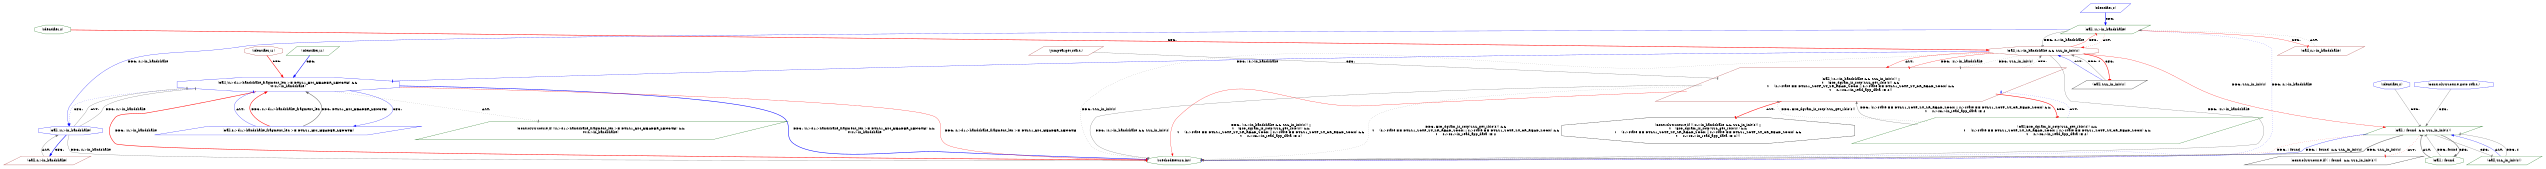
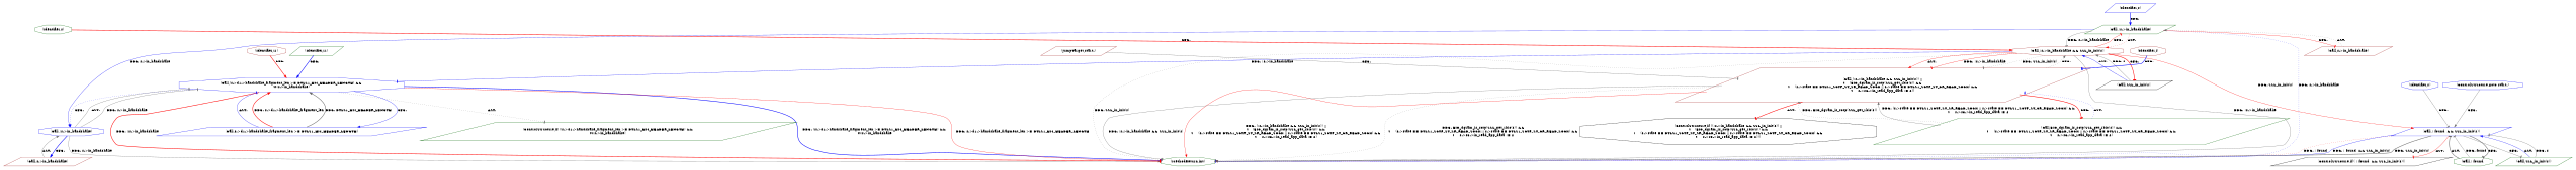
  digraph {
    node [color=darkgreen shape=parallelogram]
    edge [arrowhead=tee color=gray40 style=solid]
    n1 [label="(Call,!s->in_handshake)"]
    n2 [color=brown label="(Call,!s->in_handshake && SSL_in_init(s))" shape=octagon]
    n3 [color=blue label="(Call,!s->in_handshake)" shape=octagon]
    n4 [label="(MethodReturn,int)" shape=octagon]
    n5 [color=brown label="(Call,s->in_handshake)"]
    n6 [color=brown label="(Call,(!s->in_handshake && SSL_in_init(s)) ||\n\t    (BIO_dgram_is_sctp(SSL_get_rbio(s)) &&\n\t     (s->state == DTLS1_SCTP_ST_SR_READ_SOCK || s->state == DTLS1_SCTP_ST_CR_READ_SOCK) &&\n\t     s->s3->in_read_app_data != 2))"]
-   n7 [label="(Call,! found  && SSL_in_init(s))"]
+   n7 [color=blue label="(Call,! found  && SSL_in_init(s))"]
    n8 [color=blue label="(Call,(s->d1->handshake_fragment_len >= DTLS1_HM_HEADER_LENGTH) && \n\t\t!s->in_handshake)" shape=octagon]
    n9 [color=black label="(Call,SSL_in_init(s))"]
    n10 [color=brown label="(Call,s->in_handshake)"]
    n11 [color=black label="(ControlStructure,if ((!s->in_handshake && SSL_in_init(s)) ||\n\t    (BIO_dgram_is_sctp(SSL_get_rbio(s)) &&\n\t     (s->state == DTLS1_SCTP_ST_SR_READ_SOCK || s->state == DTLS1_SCTP_ST_CR_READ_SOCK) &&\n\t     s->s3->in_read_app_data != 2)))" shape=octagon]
    n12 [label="(Call,BIO_dgram_is_sctp(SSL_get_rbio(s)) &&\n\t     (s->state == DTLS1_SCTP_ST_SR_READ_SOCK || s->state == DTLS1_SCTP_ST_CR_READ_SOCK) &&\n\t     s->s3->in_read_app_data != 2)"]
    n13 [label="(Call,! found)" shape=octagon]
    n14 [color=black label="(ControlStructure,if ( ! found  && SSL_in_init(s)))"]
    n15 [label="(Call,SSL_in_init(s))"]
    n16 [color=blue label="(Call,s->d1->handshake_fragment_len >= DTLS1_HM_HEADER_LENGTH)"]
    n17 [label="(ControlStructure,if ((s->d1->handshake_fragment_len >= DTLS1_HM_HEADER_LENGTH) && \n\t\t!s->in_handshake))"]
    n18 [color=blue label="(Identifier,s)" shape=octagon]
    n19 [color=blue label="(Identifier,s)"]
+   n20 [color=brown label="(Identifier,i)" shape=octagon]
    n21 [label="(Identifier,s)" shape=octagon]
    n22 [color=blue label="(ControlStructure,goto start;)" shape=octagon]
    n23 [color=brown label="(JumpTarget,start:)"]
    n24 [color=brown label="(Identifier,rr)" shape=octagon]
    n25 [label="(Identifier,rr)"]
    n1 -> n2 [arrowhead=normal color=red label="AST: " style=dotted]
    n1 -> n2 [label="DDG: s->in_handshake"]
    n1 -> n3 [arrowhead=normal color=blue label="DDG: s->in_handshake"]
    n1 -> n4 [arrowhead=normal color=blue label="DDG: s->in_handshake" style=dotted]
    n1 -> n5 [color=red label="CFG: "]
    n2 -> n1 [color=red label="CFG: "]
    n2 -> n4 [arrowhead=normal label="DDG: !s->in_handshake"]
    n2 -> n4 [label="DDG: SSL_in_init(s)" style=dotted]
    n2 -> n6 [arrowhead=normal color=red label="AST: "]
    n2 -> n6 [color=red label="DDG: !s->in_handshake"]
    n2 -> n6 [label="DDG: SSL_in_init(s)" style=dotted]
    n2 -> n7 [arrowhead=normal color=red label="DDG: SSL_in_init(s)"]
    n2 -> n8 [color=blue label="DDG: !s->in_handshake"]
    n2 -> n9 [color=red label="CFG: " style=bold]
    n3 -> n4 [arrowhead=normal label="DDG: s->in_handshake"]
    n3 -> n8 [label="AST: "]
    n3 -> n8 [label="DDG: s->in_handshake"]
    n3 -> n10 [arrowhead=normal color=blue label="CFG: " style=bold]
    n5 -> n1 [arrowhead=normal label="AST: " style=dotted]
    n6 -> n2 [arrowhead=normal label="CFG: " style=dotted]
    n6 -> n4 [arrowhead=normal color=red label="DDG: (!s->in_handshake && SSL_in_init(s)) ||\n\t    (BIO_dgram_is_sctp(SSL_get_rbio(s)) &&\n\t     (s->state == DTLS1_SCTP_ST_SR_READ_SOCK || s->state == DTLS1_SCTP_ST_CR_READ_SOCK) &&\n\t     s->s3->in_read_app_data != 2)"]
    n6 -> n4 [label="DDG: BIO_dgram_is_sctp(SSL_get_rbio(s)) &&\n\t     (s->state == DTLS1_SCTP_ST_SR_READ_SOCK || s->state == DTLS1_SCTP_ST_CR_READ_SOCK) &&\n\t     s->s3->in_read_app_data != 2" style=dotted]
    n6 -> n4 [label="DDG: !s->in_handshake && SSL_in_init(s)"]
    n6 -> n11 [color=red label="AST: " style=bold]
    n6 -> n12 [color=red label="CFG: " style=bold]
    n7 -> n4 [arrowhead=normal color=red label="DDG: ! found" style=dotted]
    n7 -> n4 [color=blue label="DDG: ! found  && SSL_in_init(s)"]
    n7 -> n4 [arrowhead=normal label="DDG: SSL_in_init(s)" style=bold]
-   n7 -> n13 [arrowhead=normal label="CFG: " style=bold]
-   n7 -> n14 [color=red label="AST: " style=dotted]
+   n7 -> n13 [label="CFG: " style=bold]
+   n7 -> n14 [color=red label="AST: "]
    n7 -> n15 [label="CFG: "]
    n8 -> n3 [arrowhead=normal color=blue label="CFG: " style=dotted]
    n8 -> n4 [color=blue label="DDG: (s->d1->handshake_fragment_len >= DTLS1_HM_HEADER_LENGTH) && \n\t\t!s->in_handshake" style=bold]
    n8 -> n4 [color=red label="DDG: s->d1->handshake_fragment_len >= DTLS1_HM_HEADER_LENGTH"]
    n8 -> n4 [color=red label="DDG: !s->in_handshake" style=bold]
    n8 -> n16 [arrowhead=normal color=blue label="CFG: "]
    n8 -> n17 [label="AST: " style=dotted]
    n9 -> n2 [arrowhead=normal color=blue label="AST: "]
    n9 -> n2 [arrowhead=normal label="DDG: s"]
    n10 -> n3 [arrowhead=normal label="AST: "]
    n12 -> n6 [color=blue label="AST: " style=dotted]
    n12 -> n6 [label="DDG: BIO_dgram_is_sctp(SSL_get_rbio(s))" style=dotted]
    n12 -> n6 [arrowhead=normal label="DDG: (s->state == DTLS1_SCTP_ST_SR_READ_SOCK || s->state == DTLS1_SCTP_ST_CR_READ_SOCK) &&\n\t     s->s3->in_read_app_data != 2"]
    n13 -> n7 [label="AST: " style=bold]
    n13 -> n7 [label="DDG: found"]
    n15 -> n7 [arrowhead=normal color=blue label="AST: "]
    n15 -> n7 [label="DDG: s"]
    n16 -> n8 [color=blue label="AST: "]
    n16 -> n8 [arrowhead=normal color=red label="DDG: s->d1->handshake_fragment_len" style=bold]
    n16 -> n8 [arrowhead=normal label="DDG: DTLS1_HM_HEADER_LENGTH" style=bold]
    n18 -> n7 [label="CFG: "]
    n19 -> n1 [arrowhead=normal color=blue label="CFG: " style=bold]
+   n20 -> n6 [color=blue label="CFG: " style=bold]
    n21 -> n2 [arrowhead=normal color=red label="CFG: " style=bold]
    n22 -> n7 [arrowhead=normal label="CFG: "]
    n23 -> n6 [label="CFG: "]
    n24 -> n8 [arrowhead=normal color=red label="CFG: " style=bold]
    n25 -> n8 [arrowhead=normal color=blue label="CFG: " style=bold]
  }
